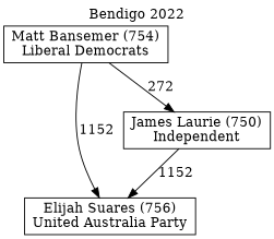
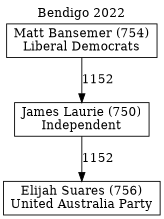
  digraph {
    label="Bendigo 2022"
    labelloc=t
    mclimit=10
    node [shape=box]
    n1 [label="Elijah Suares (756)\nUnited Australia Party"]
    n2 [label="James Laurie (750)\nIndependent"]
    n3 [label="Matt Bansemer (754)\nLiberal Democrats"]
    n2 -> n1 [label=1152]
-   n3 -> n1 [label=1152]
-   n3 -> n2 [label=272]
+   n3 -> n2 [label=1152]
  }
